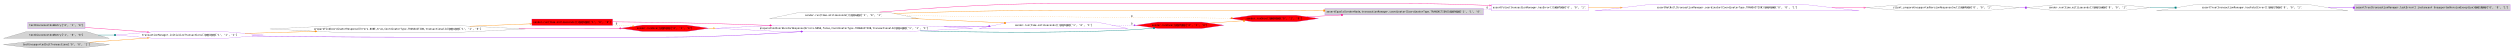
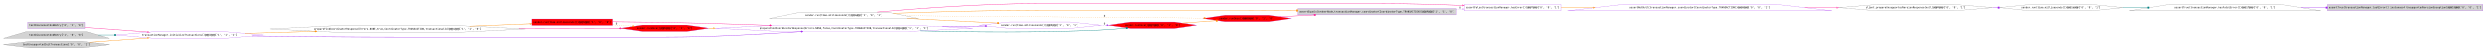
  digraph {
    fontname="JetBrains Mono"
    rankdir=LR
    node [color=purple fillcolor=white fontname="JetBrains Mono" shape=hexagon style=filled]
    edge [arrowhead=box color=darkorange fontname="JetBrains Mono" style=bold]
    n1 [color=gray40 label="client.prepareUnsupportedVersionResponse(null)@@@9@@@['0', '0', '1']"]
    n2 [color=gray40 label="sender.run(time.milliseconds())@@@16@@@['0', '0', '1']"]
    n3 [color=gray40 label="assertTrue(transactionManager.hasFatalError())@@@17@@@['0', '0', '1']" shape=trapezium]
    n4 [color=gray40 label="sender.run(time.milliseconds())@@@6@@@['1', '0', '1']" shape=trapezium]
    n5 [label="assertFalse(transactionManager.hasError())@@@7@@@['0', '0', '1']" shape=box]
    n6 [fillcolor=lightgray label="assertEquals(brokerNode,transactionManager.coordinator(CoordinatorType.TRANSACTION))@@@9@@@['1', '1', '0']" shape=box]
    n7 [fillcolor=red label="sender.runOnce()@@@8@@@['0', '1', '0']"]
-   n8 [label="sender.run(time.milliseconds())@@@5@@@['1', '0', '1']" shape=trapezium]
+   n8 [label="sender.run(time.milliseconds())@@@5@@@['1', '0', '1']"]
    n9 [label="assertNotNull(transactionManager.coordinator(CoordinatorType.TRANSACTION))@@@8@@@['0', '0', '1']" shape=trapezium]
    n10 [fillcolor=red label="sender.run(time.milliseconds())@@@5@@@['1', '0', '0']" shape=box]
    n11 [fillcolor=red label="sender.runOnce()@@@5@@@['0', '1', '0']"]
    n12 [label="prepareFindCoordinatorResponse(Errors.NONE,false,CoordinatorType.TRANSACTION,transactionalId)@@@4@@@['1', '1', '1']"]
    n13 [fillcolor=red label="sender.runOnce()@@@7@@@['0', '1', '0']"]
    n14 [fillcolor=lightgray label="testDisconnectAndRetry['0', '1', '0']" shape=box]
    n15 [label="transactionManager.initializeTransactions()@@@3@@@['1', '1', '1']"]
    n16 [color=gray40 label="prepareFindCoordinatorResponse(Errors.NONE,true,CoordinatorType.TRANSACTION,transactionalId)@@@4@@@['1', '1', '0']"]
    n17 [color=gray40 fillcolor=lightgray label="testDisconnectAndRetry['1', '0', '0']" shape=trapezium]
    n18 [color=gray40 fillcolor=lightgray label="testUnsupportedInitTransactions['0', '0', '1']"]
    n19 [fillcolor=lightgray label="assertTrue(transactionManager.lastError() instanceof UnsupportedVersionException)@@@18@@@['0', '0', '1']" shape=box]
    n1 -> n2 [color=purple]
    n2 -> n3 [color=teal]
    n3 -> n19 [color=purple]
    n4 -> n5 [arrowhead=onormal color=deeppink]
    n4 -> n6
    n4 -> n7 [label=0 style=dashed]
    n4 -> n8
    n5 -> n9 [arrowhead=onormal]
    n6 -> n5 [arrowhead=onormal color=purple label=0 style=dashed]
    n7 -> n6 [color=deeppink]
    n8 -> n13 [arrowhead=diamond color=purple label=0 style=dashed]
    n9 -> n1 [arrowhead=onormal color=deeppink]
    n10 -> n11 [arrowhead=diamond label=0 style=dashed]
    n10 -> n12 [arrowhead=diamond color=deeppink]
    n11 -> n12 [arrowhead=onormal]
    n12 -> n8 [arrowhead=diamond color=purple]
    n12 -> n13 [color=teal]
    n13 -> n7
    n14 -> n15 [arrowhead=onormal color=deeppink]
    n15 -> n12 [arrowhead=diamond color=purple]
    n15 -> n16 [arrowhead=diamond]
    n16 -> n10 [arrowhead=onormal]
    n16 -> n11 [arrowhead=diamond color=deeppink]
    n17 -> n15 [color=teal]
    n18 -> n15 [arrowhead=onormal]
  }
